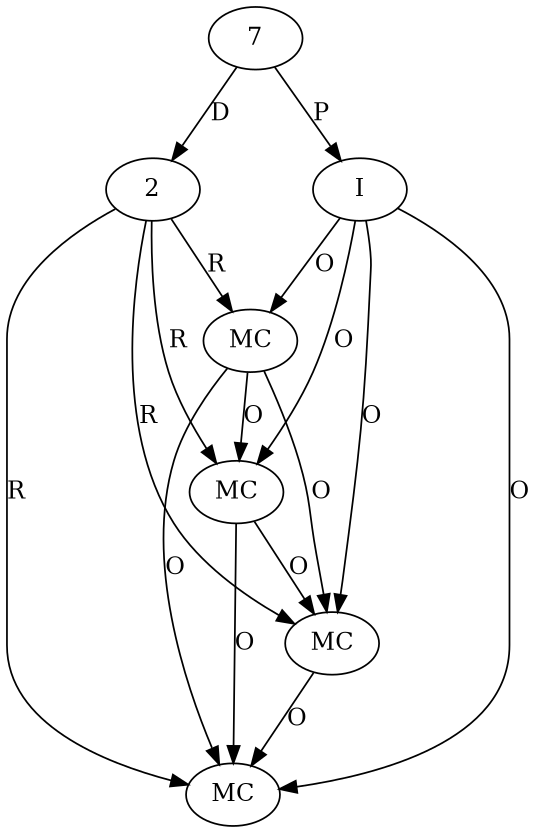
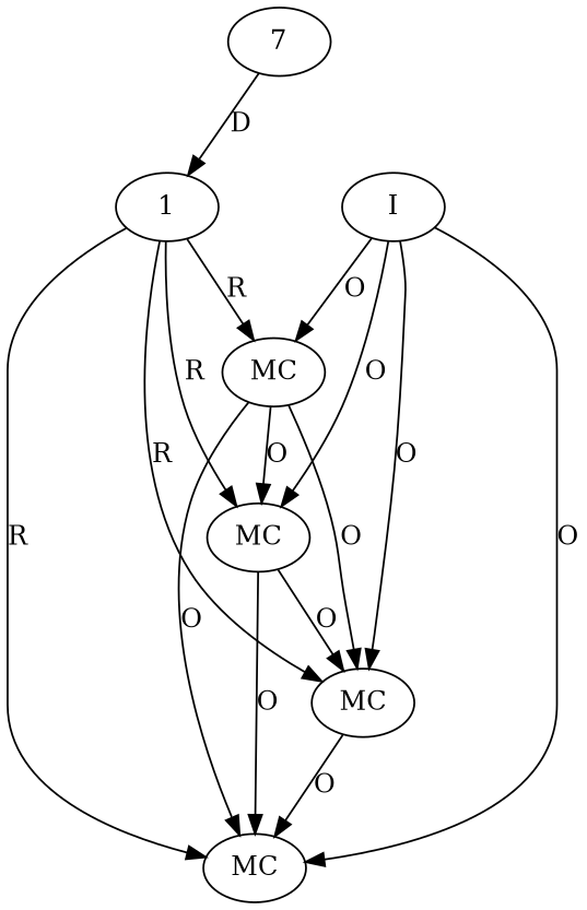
  digraph {
    node [t=CharRange]
    n1 [l=141 label=MC s="isNegated()"]
    n2 [l=142 label=MC s="toString()" t=Object]
-   2 [n=rangea]
+   2 [n=rangea label=1]
    n4 [l=139 label=MC s="getStart()"]
    n5 [l=140 label=MC s="getEnd()"]
    n6 [l=138 label=I]
    7 [t=char v="'a'"]
    n1 -> n2 [label=O]
    2 -> n1 [label=R]
    2 -> n2 [label=R]
    2 -> n4 [label=R]
    2 -> n5 [label=R]
    n4 -> n1 [label=O]
    n4 -> n2 [label=O]
    n4 -> n5 [label=O]
    n5 -> n1 [label=O]
    n5 -> n2 [label=O]
    n6 -> n1 [label=O]
    n6 -> n2 [label=O]
    n6 -> n4 [label=O]
    n6 -> n5 [label=O]
    7 -> 2 [label=D]
-   7 -> n6 [label=P]
  }
